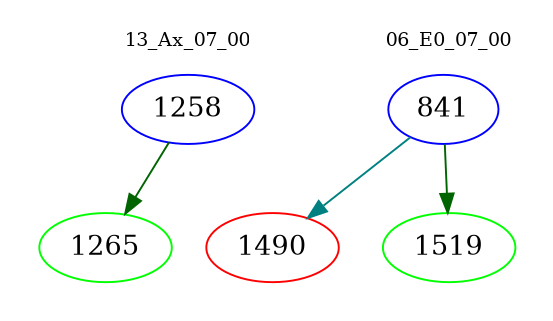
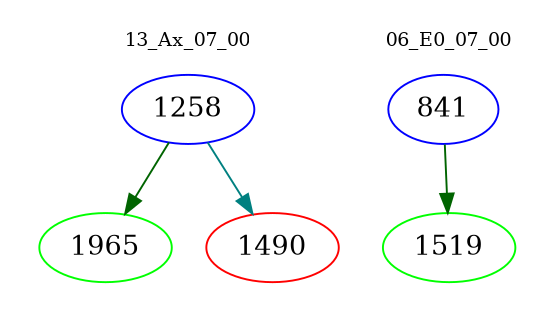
  digraph {
    node [color=blue]
    edge [color=darkgreen]
    n1 [label=1258]
    n2 [color=red label=1490]
-   n3 [color=green label=1265]
+   n3 [color=green label=1965]
    n4 [label=841]
    n5 [color=green label=1519]
    subgraph cluster_1 {
      color=white
      fontsize=10
      label="13_Ax_07_00"
      n1
      n2
      n3
    }
    subgraph cluster_2 {
      color=white
      fontsize=10
      label="06_E0_07_00"
      n4
      n5
    }
-   n4 -> n2 [color=teal]
+   n1 -> n2 [color=teal]
    n1 -> n3
    n4 -> n5
  }
